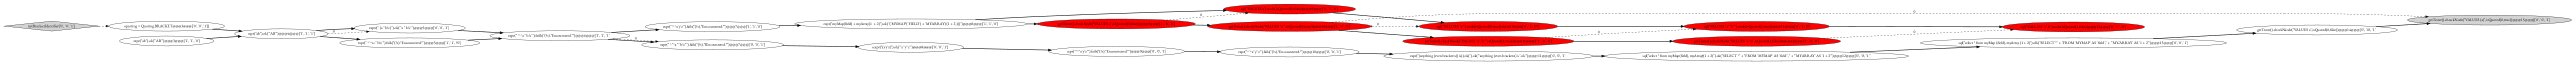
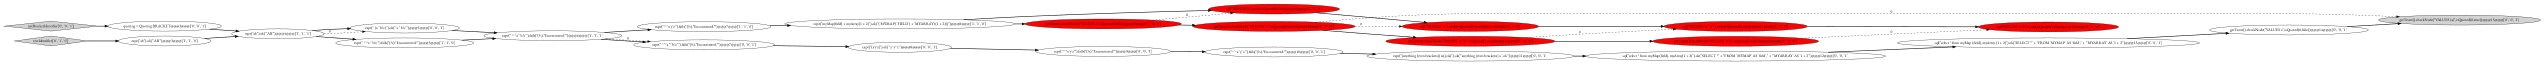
  digraph {
    fontname="EB Garamond"
    rankdir=LR
    node [fillcolor=white fontname="EB Garamond" shape=ellipse style=filled]
    edge [fontname="EB Garamond" style=bold]
    n1 [fillcolor=red label="getTester().checkNode(\"VALUES a\",isQuoted(0,false))@@@9@@@['1', '0', '0']"]
    n2 [fillcolor=red label="getTester().checkNode(\"VALUES \"a\"\",isQuoted(0,true))@@@10@@@['1', '0', '0']"]
    n3 [fillcolor=red label="sql(\"VALUES a\").node(isQuoted(0,false))@@@9@@@['0', '1', '0']"]
    n4 [fillcolor=lightgray label="getTester().checkNode(\"VALUES (a(\",isQuoted(0,true))@@@15@@@['0', '0', '1']"]
    n5 [fillcolor=red label="getTester().checkNode(\"VALUES \"a\".\"b\"\",isQuoted(1,true))@@@11@@@['1', '0', '0']"]
    n6 [fillcolor=red label="sql(\"VALUES \"a\"\").node(isQuoted(0,true))@@@10@@@['0', '1', '0']"]
    n7 [label="expr(\"(anything (even brackets(( is(.(ok(\").ok(\"`anything (even brackets( is`.`ok`\")@@@11@@@['0', '0', '1']"]
    n8 [label="sql(\"select * from myMap(field(, myArray(1 + 2(\").ok(\"SELECT *\" + \"FROM `MYMAP` AS `field`,\" + \"`MYARRAY` AS `1 + 2`\")@@@12@@@['0', '0', '1']"]
    n9 [label="sql(\"select * from myMap (field(, myArray (1 + 2(\").ok(\"SELECT *\" + \"FROM `MYMAP` AS `field`,\" + \"`MYARRAY` AS `1 + 2`\")@@@13@@@['0', '0', '1']"]
    n10 [fillcolor=red label="sql(\"VALUES \"a\".\"b\"\").node(isQuoted(1,true))@@@11@@@['0', '1', '0']"]
    n11 [fillcolor=red label="getTester().checkNode(\"VALUES \"a\".b\",isQuoted(1,false))@@@12@@@['1', '0', '0']"]
    n12 [label="expr(\"(x`y`z(\").ok(\"`x``y``z`\")@@@8@@@['0', '0', '1']"]
    n13 [label="expr(\"^\"^x`y`z\"\").fails(\"(?s).*Encountered.*\")@@@9@@@['0', '0', '1']"]
    n14 [label="expr(\"^`^x``y``z`\").fails(\"(?s).*Encountered.*\")@@@10@@@['0', '0', '1']"]
    n15 [label="expr(\" (a \" b!c(\").ok(\"`a \" b!c`\")@@@5@@@['0', '0', '1']"]
    n16 [label="expr(\" ^`^a \" b!c`\").fails(\"(?s).*Encountered.*\")@@@6@@@['1', '1', '1']"]
    n17 [label="expr(\"^`^x`y`z`\").fails(\"(?s).*Encountered.*\")@@@7@@@['1', '1', '0']"]
    n18 [label="expr(\" ^\"^a \"\" b!c\"\").fails(\"(?s).*Encountered.*\")@@@7@@@['0', '0', '1']"]
    n19 [label="expr(\"ab\").ok(\"`AB`\")@@@4@@@['1', '1', '1']"]
    n20 [label="expr(\" ^`^a \" b!c`\").fails(\"(?s).*Encountered.*\")@@@5@@@['1', '1', '0']"]
    n21 [label="expr(\"myMap(field( + myArray(1 + 2(\").ok(\"(`MYMAP`(`FIELD`( + `MYARRAY`((1 + 2)()\")@@@8@@@['1', '1', '0']"]
    n22 [fillcolor=red label="sql(\"VALUES \"a\".b\").node(isQuoted(1,false))@@@12@@@['0', '1', '0']"]
    n23 [fillcolor=lightgray label="testBracketIdentifier['0', '0', '1']" shape=diamond]
    n24 [label="quoting = Quoting.BRACKET@@@3@@@['0', '0', '1']"]
    n25 [label="getTester().checkNode(\"VALUES a\",isQuoted(0,false))@@@14@@@['0', '0', '1']"]
+   n26 [fillcolor=lightgray label="testIdentifier['0', '1', '0']" shape=diamond]
    n27 [label="expr(\"ab\").ok(\"`AB`\")@@@3@@@['1', '1', '0']"]
    n1 -> n2
    n1 -> n3 [label=0 style=dashed]
    n2 -> n4 [label=0 style=dashed]
    n2 -> n5
    n2 -> n6 [label=0 style=dashed]
    n3 -> n6
    n5 -> n10 [label=0 style=dashed]
    n5 -> n11
    n6 -> n10
    n7 -> n8
    n8 -> n9
    n9 -> n25
    n10 -> n22
    n11 -> n22 [label=0 style=dashed]
    n12 -> n13
    n13 -> n14
    n14 -> n7
    n15 -> n16
    n16 -> n17
    n16 -> n18
    n16 -> n18 [label=0 style=dashed]
    n17 -> n21
    n18 -> n12
    n19 -> n15 [label=0 style=dashed]
    n19 -> n15
    n19 -> n20
    n20 -> n16
    n21 -> n1
    n21 -> n3
-   n23 -> n24 [style=dashed]
+   n23 -> n24
    n24 -> n19
    n25 -> n4
+   n26 -> n27
    n27 -> n19
  }
